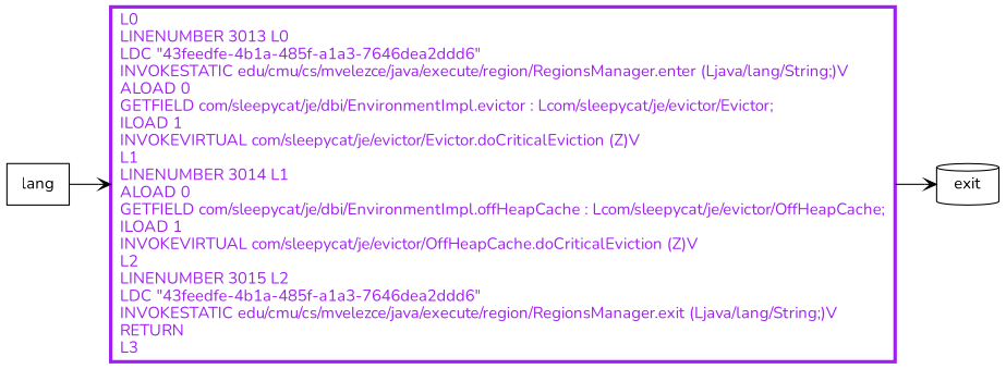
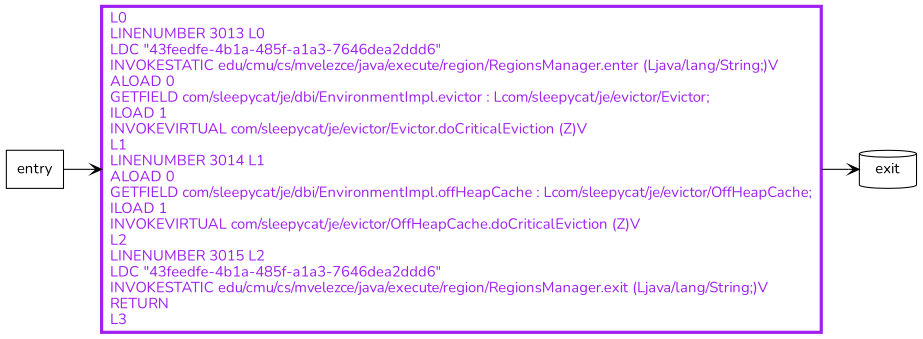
  digraph {
    rankdir=LR
    fontname=Nunito
    node [shape=box fontname=Nunito]
    edge [arrowhead=vee fontname=Nunito]
    n1 [color=purple fontcolor=purple label="L0\lLINENUMBER 3013 L0\lLDC \"43feedfe-4b1a-485f-a1a3-7646dea2ddd6\"\lINVOKESTATIC edu/cmu/cs/mvelezce/java/execute/region/RegionsManager.enter (Ljava/lang/String;)V\lALOAD 0\lGETFIELD com/sleepycat/je/dbi/EnvironmentImpl.evictor : Lcom/sleepycat/je/evictor/Evictor;\lILOAD 1\lINVOKEVIRTUAL com/sleepycat/je/evictor/Evictor.doCriticalEviction (Z)V\lL1\lLINENUMBER 3014 L1\lALOAD 0\lGETFIELD com/sleepycat/je/dbi/EnvironmentImpl.offHeapCache : Lcom/sleepycat/je/evictor/OffHeapCache;\lILOAD 1\lINVOKEVIRTUAL com/sleepycat/je/evictor/OffHeapCache.doCriticalEviction (Z)V\lL2\lLINENUMBER 3015 L2\lLDC \"43feedfe-4b1a-485f-a1a3-7646dea2ddd6\"\lINVOKESTATIC edu/cmu/cs/mvelezce/java/execute/region/RegionsManager.exit (Ljava/lang/String;)V\lRETURN\lL3\l" penwidth=3]
    exit [shape=cylinder]
-   entry [label=lang]
+   entry
    n1 -> exit
    entry -> n1
  }
